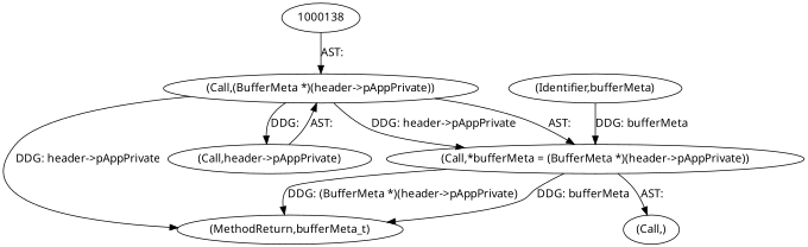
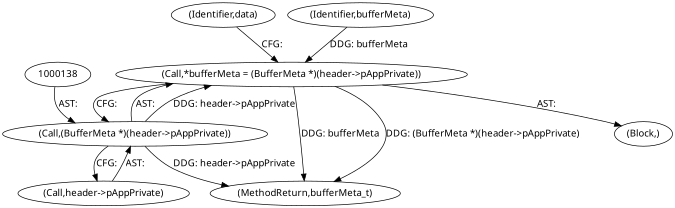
  digraph {
    fontname="Noto Sans"
    node [fontname="Noto Sans"]
    edge [fontname="Noto Sans"]
    n1 [label="(Call,*bufferMeta = (BufferMeta *)(header->pAppPrivate))"]
    n2 [label="(Call,(BufferMeta *)(header->pAppPrivate))"]
    n3 [label="(MethodReturn,bufferMeta_t)"]
-   n4 [label="(Call,)"]
+   n4 [label="(Block,)"]
    n5 [label="(Call,header->pAppPrivate)"]
+   n6 [label="(Identifier,data)"]
    n7 [label="(Identifier,bufferMeta)"]
    1000138
+   n1 -> n2 [label="CFG: "]
    n1 -> n3 [label="DDG: bufferMeta"]
    n1 -> n3 [label="DDG: (BufferMeta *)(header->pAppPrivate)"]
    n1 -> n4 [label="AST: "]
    n2 -> n1 [label="AST: "]
    n2 -> n1 [label="DDG: header->pAppPrivate"]
    n2 -> n3 [label="DDG: header->pAppPrivate"]
-   n2 -> n5 [label="DDG: "]
+   n2 -> n5 [label="CFG: "]
    n5 -> n2 [label="AST: "]
+   n6 -> n1 [label="CFG: "]
    n7 -> n1 [label="DDG: bufferMeta"]
    1000138 -> n2 [label="AST: "]
  }
